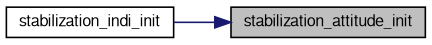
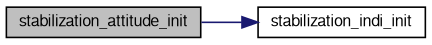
  digraph {
    rankdir=LR
    node [color=black fontname=FreeSans fontsize=10 shape=record style=filled]
    n1 [fillcolor=grey75 fontcolor=black height=0.2 label=stabilization_attitude_init width=0.4]
    n2 [fillcolor=white height=0.2 label=stabilization_indi_init width=0.4]
-   n2 -> n1 [color=midnightblue fontname=FreeSans fontsize=10 labelfontname=FreeSans labelfontsize=10 style=solid]
+   n1 -> n2 [color=midnightblue fontname=FreeSans fontsize=10 labelfontname=FreeSans labelfontsize=10 style=solid]
  }
